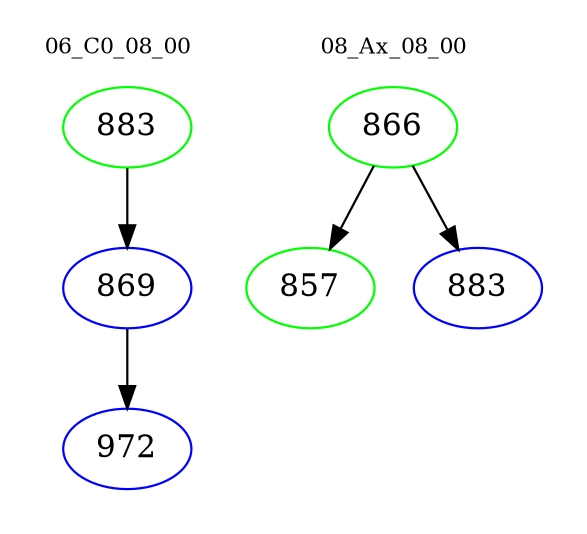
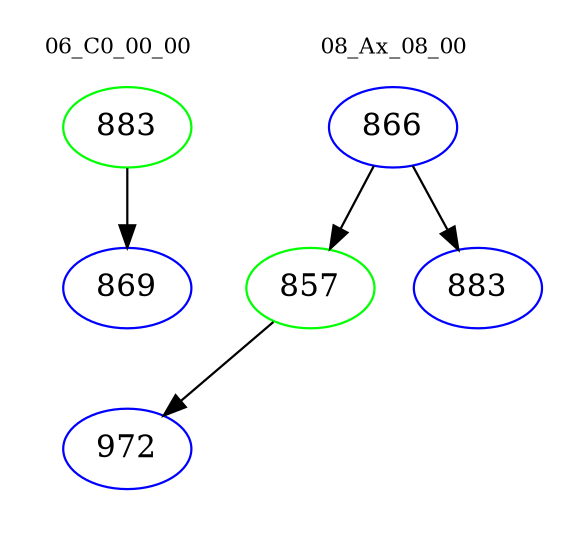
  digraph {
    node [color=blue]
    edge [color=black]
    n1 [color=green label=857]
-   n2 [color=green label=866]
+   n2 [label=866]
    n3 [label=883]
    n4 [color=green label=883]
    n5 [label=869]
    n6 [label=972]
    subgraph cluster_1 {
      color=white
      fontsize=10
      label="08_Ax_08_00"
      n1
      n2
      n3
    }
    subgraph cluster_2 {
      color=white
      fontsize=10
-     label="06_C0_08_00"
+     label="06_C0_00_00"
      n4
      n5
      n6
    }
    n2 -> n1
    n2 -> n3
    n4 -> n5
-   n5 -> n6
+   n1 -> n6
  }
